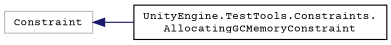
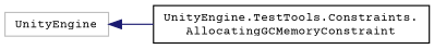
  digraph {
    rankdir=LR
    fontname="Courier Prime"
    node [fillcolor=white fontname="Courier Prime" fontsize=10 shape=record style=filled]
-   n1 [color=grey75 height=0.2 label=Constraint width=0.4]
+   n1 [color=grey75 height=0.2 label=UnityEngine width=0.4]
    n2 [color=black height=0.2 label="UnityEngine.TestTools.Constraints.\lAllocatingGCMemoryConstraint" width=0.4]
    n1 -> n2 [color=midnightblue dir=back fontname="Courier Prime" fontsize=10 labelfontname=Helvetica labelfontsize=10 style=solid]
  }
